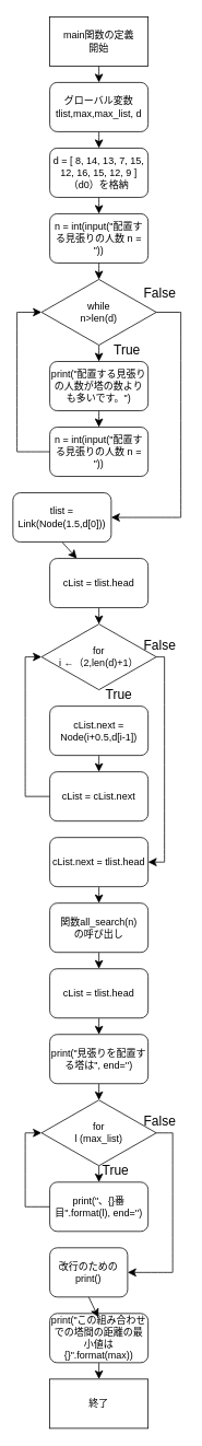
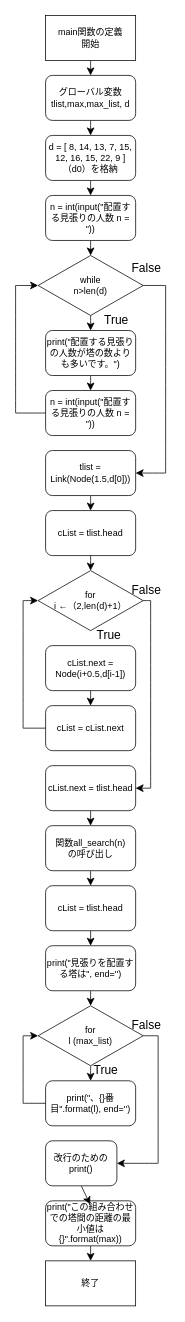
  <mxCell id="0" />
  <mxCell id="1" parent="0" />
  <mxCell id="2" style="edgeStyle=none;curved=1;rounded=0;orthogonalLoop=1;jettySize=auto;html=1;exitX=0.5;exitY=1;exitDx=0;exitDy=0;fontSize=12;startSize=8;endSize=8;" edge="1" parent="1" source="3" target="5"><mxGeometry relative="1" as="geometry" /></mxCell>
  <mxCell id="3" value="main関数の定義&lt;div&gt;開始&lt;/div&gt;" style="rounded=0;whiteSpace=wrap;html=1;" vertex="1" parent="1"><mxGeometry x="60" y="20" width="120" height="60" as="geometry" /></mxCell>
  <mxCell id="4" style="edgeStyle=none;curved=1;rounded=0;orthogonalLoop=1;jettySize=auto;html=1;exitX=0.5;exitY=1;exitDx=0;exitDy=0;entryX=0.5;entryY=0;entryDx=0;entryDy=0;fontSize=12;startSize=8;endSize=8;" edge="1" parent="1" source="5" target="9"><mxGeometry relative="1" as="geometry" /></mxCell>
  <mxCell id="5" value="グローバル変数&lt;div&gt;tlist,max,max_list, d&lt;br&gt;&lt;/div&gt;" style="rounded=1;whiteSpace=wrap;html=1;" vertex="1" parent="1"><mxGeometry x="60" y="100" width="120" height="60" as="geometry" /></mxCell>
  <mxCell id="6" style="edgeStyle=none;curved=1;rounded=0;orthogonalLoop=1;jettySize=auto;html=1;exitX=0.5;exitY=1;exitDx=0;exitDy=0;entryX=0.5;entryY=0;entryDx=0;entryDy=0;fontSize=12;startSize=8;endSize=8;" edge="1" parent="1" source="7" target="11"><mxGeometry relative="1" as="geometry" /></mxCell>
  <mxCell id="7" value="n = int(input(&quot;配置する見張りの人数 n = &quot;))" style="rounded=1;whiteSpace=wrap;html=1;" vertex="1" parent="1"><mxGeometry x="60" y="260" width="120" height="60" as="geometry" /></mxCell>
  <mxCell id="8" style="edgeStyle=none;curved=1;rounded=0;orthogonalLoop=1;jettySize=auto;html=1;exitX=0.5;exitY=1;exitDx=0;exitDy=0;entryX=0.5;entryY=0;entryDx=0;entryDy=0;fontSize=12;startSize=8;endSize=8;" edge="1" parent="1" source="9" target="7"><mxGeometry relative="1" as="geometry" /></mxCell>
- <mxCell id="9" value="d = [ 8, 14, 13, 7, 15, 12, 16, 15, 12, 9 ]（d0）を格納" style="rounded=1;whiteSpace=wrap;html=1;" vertex="1" parent="1"><mxGeometry x="60" y="180" width="120" height="60" as="geometry" /></mxCell>
+ <mxCell id="9" value="d = [ 8, 14, 13, 7, 15, 12, 16, 15, 22, 9 ]（d0）を格納" style="rounded=1;whiteSpace=wrap;html=1;" vertex="1" parent="1"><mxGeometry x="60" y="180" width="120" height="60" as="geometry" /></mxCell>
  <mxCell id="10" style="edgeStyle=none;curved=1;rounded=0;orthogonalLoop=1;jettySize=auto;html=1;exitX=0.5;exitY=1;exitDx=0;exitDy=0;entryX=0.5;entryY=0;entryDx=0;entryDy=0;fontSize=12;startSize=8;endSize=8;" edge="1" parent="1" source="11" target="13"><mxGeometry relative="1" as="geometry" /></mxCell>
  <mxCell id="11" value="while&lt;div&gt;n&amp;gt;len(d)&lt;br&gt;&lt;/div&gt;" style="rhombus;whiteSpace=wrap;html=1;" vertex="1" parent="1"><mxGeometry x="50" y="340" width="140" height="80" as="geometry" /></mxCell>
  <mxCell id="12" style="edgeStyle=none;curved=1;rounded=0;orthogonalLoop=1;jettySize=auto;html=1;exitX=0.5;exitY=1;exitDx=0;exitDy=0;entryX=0.5;entryY=0;entryDx=0;entryDy=0;fontSize=12;startSize=8;endSize=8;" edge="1" parent="1" source="13" target="14"><mxGeometry relative="1" as="geometry" /></mxCell>
  <mxCell id="13" value="print(&quot;配置する見張りの人数が塔の数よりも多いです。&quot;)" style="rounded=1;whiteSpace=wrap;html=1;" vertex="1" parent="1"><mxGeometry x="60" y="440" width="120" height="60" as="geometry" /></mxCell>
  <mxCell id="14" value="n = int(input(&quot;配置する見張りの人数 n = &quot;))" style="rounded=1;whiteSpace=wrap;html=1;" vertex="1" parent="1"><mxGeometry x="60" y="520" width="120" height="60" as="geometry" /></mxCell>
  <mxCell id="15" style="edgeStyle=none;curved=1;rounded=0;orthogonalLoop=1;jettySize=auto;html=1;exitX=0;exitY=0.5;exitDx=0;exitDy=0;fontSize=12;startSize=8;endSize=8;" edge="1" parent="1" source="14" target="14"><mxGeometry relative="1" as="geometry" /></mxCell>
  <mxCell id="16" value="" style="endArrow=none;html=1;rounded=0;fontSize=12;startSize=8;endSize=8;curved=1;exitX=0;exitY=0.5;exitDx=0;exitDy=0;" edge="1" parent="1" source="14"><mxGeometry width="50" height="50" relative="1" as="geometry"><mxPoint x="-30" y="460" as="sourcePoint" /><mxPoint x="20" y="550" as="targetPoint" /></mxGeometry></mxCell>
  <mxCell id="17" value="" style="endArrow=none;html=1;rounded=0;fontSize=12;startSize=8;endSize=8;curved=1;" edge="1" parent="1"><mxGeometry width="50" height="50" relative="1" as="geometry"><mxPoint x="20" y="550" as="sourcePoint" /><mxPoint x="20" y="380" as="targetPoint" /></mxGeometry></mxCell>
  <mxCell id="18" value="" style="endArrow=classic;html=1;rounded=0;fontSize=12;startSize=8;endSize=8;curved=1;entryX=0;entryY=0.5;entryDx=0;entryDy=0;" edge="1" parent="1" target="11"><mxGeometry width="50" height="50" relative="1" as="geometry"><mxPoint x="20" y="380" as="sourcePoint" /><mxPoint x="20" y="410" as="targetPoint" /></mxGeometry></mxCell>
  <mxCell id="19" style="edgeStyle=none;curved=1;rounded=0;orthogonalLoop=1;jettySize=auto;html=1;exitX=0.5;exitY=1;exitDx=0;exitDy=0;fontSize=12;startSize=8;endSize=8;" edge="1" parent="1" source="20" target="27"><mxGeometry relative="1" as="geometry" /></mxCell>
- <mxCell id="20" value="tlist = Link(Node(1.5,d[0]))" style="rounded=1;whiteSpace=wrap;html=1;" vertex="1" parent="1"><mxGeometry x="15" y="600" width="120" height="60" as="geometry" /></mxCell>
+ <mxCell id="20" value="tlist = Link(Node(1.5,d[0]))" style="rounded=1;whiteSpace=wrap;html=1;" vertex="1" parent="1"><mxGeometry x="60" y="600" width="120" height="60" as="geometry" /></mxCell>
  <mxCell id="21" value="" style="endArrow=none;html=1;rounded=0;fontSize=12;startSize=8;endSize=8;curved=1;entryX=1;entryY=0.5;entryDx=0;entryDy=0;" edge="1" parent="1" target="11"><mxGeometry width="50" height="50" relative="1" as="geometry"><mxPoint x="220" y="380" as="sourcePoint" /><mxPoint x="190" y="420" as="targetPoint" /></mxGeometry></mxCell>
  <mxCell id="22" value="" style="endArrow=none;html=1;rounded=0;fontSize=12;startSize=8;endSize=8;curved=1;" edge="1" parent="1"><mxGeometry width="50" height="50" relative="1" as="geometry"><mxPoint x="220" y="630" as="sourcePoint" /><mxPoint x="220" y="380" as="targetPoint" /></mxGeometry></mxCell>
  <mxCell id="23" value="" style="endArrow=classic;html=1;rounded=0;fontSize=12;startSize=8;endSize=8;curved=1;entryX=1;entryY=0.5;entryDx=0;entryDy=0;" edge="1" parent="1" target="20"><mxGeometry width="50" height="50" relative="1" as="geometry"><mxPoint x="220" y="630" as="sourcePoint" /><mxPoint x="190" y="420" as="targetPoint" /></mxGeometry></mxCell>
  <mxCell id="24" value="False" style="text;html=1;align=center;verticalAlign=middle;resizable=0;points=[];autosize=1;strokeColor=none;fillColor=none;fontSize=16;" vertex="1" parent="1"><mxGeometry x="164" y="341" width="60" height="30" as="geometry" /></mxCell>
  <mxCell id="25" value="True" style="text;html=1;align=center;verticalAlign=middle;resizable=0;points=[];autosize=1;strokeColor=none;fillColor=none;fontSize=16;" vertex="1" parent="1"><mxGeometry x="124" y="411" width="60" height="30" as="geometry" /></mxCell>
  <mxCell id="26" style="edgeStyle=none;curved=1;rounded=0;orthogonalLoop=1;jettySize=auto;html=1;exitX=0.5;exitY=1;exitDx=0;exitDy=0;entryX=0.5;entryY=0;entryDx=0;entryDy=0;fontSize=12;startSize=8;endSize=8;" edge="1" parent="1" source="27" target="28"><mxGeometry relative="1" as="geometry" /></mxCell>
  <mxCell id="27" value="cList = tlist.head" style="rounded=1;whiteSpace=wrap;html=1;" vertex="1" parent="1"><mxGeometry x="60" y="680" width="120" height="60" as="geometry" /></mxCell>
  <mxCell id="28" value="for&lt;div&gt;i ←（2,len(d)+1）&lt;/div&gt;" style="rhombus;whiteSpace=wrap;html=1;" vertex="1" parent="1"><mxGeometry x="50" y="760" width="140" height="80" as="geometry" /></mxCell>
  <mxCell id="29" style="edgeStyle=none;curved=1;rounded=0;orthogonalLoop=1;jettySize=auto;html=1;exitX=0.5;exitY=1;exitDx=0;exitDy=0;entryX=0.5;entryY=0;entryDx=0;entryDy=0;fontSize=12;startSize=8;endSize=8;" edge="1" parent="1" source="30" target="31"><mxGeometry relative="1" as="geometry" /></mxCell>
  <mxCell id="30" value="cList.next = Node(i+0.5,d[i-1])" style="rounded=1;whiteSpace=wrap;html=1;" vertex="1" parent="1"><mxGeometry x="60" y="860" width="120" height="60" as="geometry" /></mxCell>
  <mxCell id="31" value="cList = cList.next" style="rounded=1;whiteSpace=wrap;html=1;" vertex="1" parent="1"><mxGeometry x="60" y="940" width="120" height="60" as="geometry" /></mxCell>
  <mxCell id="32" style="edgeStyle=none;curved=1;rounded=0;orthogonalLoop=1;jettySize=auto;html=1;exitX=0.5;exitY=1;exitDx=0;exitDy=0;entryX=0.5;entryY=0;entryDx=0;entryDy=0;fontSize=12;startSize=8;endSize=8;" edge="1" parent="1" source="33" target="41"><mxGeometry relative="1" as="geometry" /></mxCell>
  <mxCell id="33" value="cList.next = tlist.head" style="rounded=1;whiteSpace=wrap;html=1;" vertex="1" parent="1"><mxGeometry x="60" y="1020" width="120" height="60" as="geometry" /></mxCell>
  <mxCell id="34" value="" style="endArrow=none;html=1;rounded=0;fontSize=12;startSize=8;endSize=8;curved=1;exitX=0;exitY=0.5;exitDx=0;exitDy=0;" edge="1" parent="1" source="31"><mxGeometry width="50" height="50" relative="1" as="geometry"><mxPoint x="60" y="960" as="sourcePoint" /><mxPoint x="30" y="970" as="targetPoint" /></mxGeometry></mxCell>
  <mxCell id="35" value="" style="endArrow=none;html=1;rounded=0;fontSize=12;startSize=8;endSize=8;curved=1;" edge="1" parent="1"><mxGeometry width="50" height="50" relative="1" as="geometry"><mxPoint x="30" y="970" as="sourcePoint" /><mxPoint x="30" y="800" as="targetPoint" /></mxGeometry></mxCell>
  <mxCell id="36" value="" style="endArrow=classic;html=1;rounded=0;fontSize=12;startSize=8;endSize=8;curved=1;entryX=0;entryY=0.5;entryDx=0;entryDy=0;" edge="1" parent="1" target="28"><mxGeometry width="50" height="50" relative="1" as="geometry"><mxPoint x="30" y="800" as="sourcePoint" /><mxPoint x="110" y="910" as="targetPoint" /></mxGeometry></mxCell>
  <mxCell id="37" value="" style="endArrow=none;html=1;rounded=0;fontSize=12;startSize=8;endSize=8;curved=1;entryX=1;entryY=0.5;entryDx=0;entryDy=0;" edge="1" parent="1" target="28"><mxGeometry width="50" height="50" relative="1" as="geometry"><mxPoint x="200" y="800" as="sourcePoint" /><mxPoint x="110" y="980" as="targetPoint" /></mxGeometry></mxCell>
  <mxCell id="38" value="" style="endArrow=none;html=1;rounded=0;fontSize=12;startSize=8;endSize=8;curved=1;" edge="1" parent="1"><mxGeometry width="50" height="50" relative="1" as="geometry"><mxPoint x="200" y="1050" as="sourcePoint" /><mxPoint x="200" y="800" as="targetPoint" /></mxGeometry></mxCell>
  <mxCell id="39" value="" style="endArrow=classic;html=1;rounded=0;fontSize=12;startSize=8;endSize=8;curved=1;entryX=1;entryY=0.5;entryDx=0;entryDy=0;" edge="1" parent="1" target="33"><mxGeometry width="50" height="50" relative="1" as="geometry"><mxPoint x="200" y="1050" as="sourcePoint" /><mxPoint x="110" y="980" as="targetPoint" /></mxGeometry></mxCell>
  <mxCell id="40" style="edgeStyle=none;curved=1;rounded=0;orthogonalLoop=1;jettySize=auto;html=1;exitX=0.5;exitY=1;exitDx=0;exitDy=0;entryX=0.5;entryY=0;entryDx=0;entryDy=0;fontSize=12;startSize=8;endSize=8;" edge="1" parent="1" source="41" target="43"><mxGeometry relative="1" as="geometry" /></mxCell>
  <mxCell id="41" value="関数all_search(n)&lt;div&gt;の呼び出し&lt;/div&gt;" style="rounded=1;whiteSpace=wrap;html=1;" vertex="1" parent="1"><mxGeometry x="60" y="1100" width="120" height="60" as="geometry" /></mxCell>
  <mxCell id="42" style="edgeStyle=none;curved=1;rounded=0;orthogonalLoop=1;jettySize=auto;html=1;exitX=0.5;exitY=1;exitDx=0;exitDy=0;fontSize=12;startSize=8;endSize=8;" edge="1" parent="1" source="43" target="45"><mxGeometry relative="1" as="geometry" /></mxCell>
  <mxCell id="43" value="cList = tlist.head" style="rounded=1;whiteSpace=wrap;html=1;" vertex="1" parent="1"><mxGeometry x="60" y="1180" width="120" height="60" as="geometry" /></mxCell>
  <mxCell id="44" style="edgeStyle=none;curved=1;rounded=0;orthogonalLoop=1;jettySize=auto;html=1;exitX=0.5;exitY=1;exitDx=0;exitDy=0;entryX=0.5;entryY=0;entryDx=0;entryDy=0;fontSize=12;startSize=8;endSize=8;" edge="1" parent="1" source="45" target="47"><mxGeometry relative="1" as="geometry" /></mxCell>
  <mxCell id="45" value="print(&quot;見張りを配置する塔は&quot;, end='')" style="rounded=1;whiteSpace=wrap;html=1;" vertex="1" parent="1"><mxGeometry x="60" y="1260" width="120" height="60" as="geometry" /></mxCell>
  <mxCell id="46" style="edgeStyle=none;curved=1;rounded=0;orthogonalLoop=1;jettySize=auto;html=1;exitX=0.5;exitY=1;exitDx=0;exitDy=0;entryX=0.5;entryY=0;entryDx=0;entryDy=0;fontSize=12;startSize=8;endSize=8;" edge="1" parent="1" source="47" target="48"><mxGeometry relative="1" as="geometry" /></mxCell>
  <mxCell id="47" value="for&lt;div&gt;l (max_list)&lt;/div&gt;" style="rhombus;whiteSpace=wrap;html=1;" vertex="1" parent="1"><mxGeometry x="50" y="1340" width="140" height="80" as="geometry" /></mxCell>
  <mxCell id="48" value="print(&quot;、{}番目&quot;.format(l), end='')" style="rounded=1;whiteSpace=wrap;html=1;" vertex="1" parent="1"><mxGeometry x="60" y="1440" width="120" height="60" as="geometry" /></mxCell>
  <mxCell id="49" value="" style="endArrow=none;html=1;rounded=0;fontSize=12;startSize=8;endSize=8;curved=1;entryX=0;entryY=0.5;entryDx=0;entryDy=0;" edge="1" parent="1" target="48"><mxGeometry width="50" height="50" relative="1" as="geometry"><mxPoint x="30" y="1470" as="sourcePoint" /><mxPoint x="110" y="1490" as="targetPoint" /></mxGeometry></mxCell>
  <mxCell id="50" value="" style="endArrow=none;html=1;rounded=0;fontSize=12;startSize=8;endSize=8;curved=1;" edge="1" parent="1"><mxGeometry width="50" height="50" relative="1" as="geometry"><mxPoint x="30" y="1380" as="sourcePoint" /><mxPoint x="30" y="1470" as="targetPoint" /></mxGeometry></mxCell>
  <mxCell id="51" value="" style="endArrow=classic;html=1;rounded=0;fontSize=12;startSize=8;endSize=8;curved=1;entryX=0;entryY=0.5;entryDx=0;entryDy=0;" edge="1" parent="1" target="47"><mxGeometry width="50" height="50" relative="1" as="geometry"><mxPoint x="30" y="1380" as="sourcePoint" /><mxPoint x="110" y="1490" as="targetPoint" /></mxGeometry></mxCell>
  <mxCell id="52" value="改行のための&lt;div&gt;print()&lt;br&gt;&lt;/div&gt;" style="rounded=1;whiteSpace=wrap;html=1;" vertex="1" parent="1"><mxGeometry x="60" y="1520" width="95" height="60" as="geometry" /></mxCell>
  <mxCell id="53" style="edgeStyle=none;curved=1;rounded=0;orthogonalLoop=1;jettySize=auto;html=1;exitX=0.5;exitY=1;exitDx=0;exitDy=0;fontSize=12;startSize=8;endSize=8;" edge="1" parent="1" source="54" target="59"><mxGeometry relative="1" as="geometry" /></mxCell>
  <mxCell id="54" value="print(&quot;この組み合わせでの塔間の距離の最小値は {}&quot;.format(max))" style="rounded=1;whiteSpace=wrap;html=1;" vertex="1" parent="1"><mxGeometry x="60" y="1600" width="120" height="60" as="geometry" /></mxCell>
  <mxCell id="55" value="" style="endArrow=none;html=1;rounded=0;fontSize=12;startSize=8;endSize=8;curved=1;entryX=1;entryY=0.5;entryDx=0;entryDy=0;" edge="1" parent="1" target="47"><mxGeometry width="50" height="50" relative="1" as="geometry"><mxPoint x="210" y="1380" as="sourcePoint" /><mxPoint x="110" y="1430" as="targetPoint" /></mxGeometry></mxCell>
  <mxCell id="56" value="" style="endArrow=none;html=1;rounded=0;fontSize=12;startSize=8;endSize=8;curved=1;" edge="1" parent="1"><mxGeometry width="50" height="50" relative="1" as="geometry"><mxPoint x="210" y="1550" as="sourcePoint" /><mxPoint x="210" y="1380" as="targetPoint" /></mxGeometry></mxCell>
  <mxCell id="57" value="" style="endArrow=classic;html=1;rounded=0;fontSize=12;startSize=8;endSize=8;curved=1;entryX=1;entryY=0.5;entryDx=0;entryDy=0;" edge="1" parent="1" target="52"><mxGeometry width="50" height="50" relative="1" as="geometry"><mxPoint x="210" y="1550" as="sourcePoint" /><mxPoint x="110" y="1430" as="targetPoint" /></mxGeometry></mxCell>
  <mxCell id="58" style="edgeStyle=none;curved=1;rounded=0;orthogonalLoop=1;jettySize=auto;html=1;exitX=0.5;exitY=1;exitDx=0;exitDy=0;entryX=0.494;entryY=0.078;entryDx=0;entryDy=0;entryPerimeter=0;fontSize=12;startSize=8;endSize=8;" edge="1" parent="1" source="52" target="54"><mxGeometry relative="1" as="geometry" /></mxCell>
  <mxCell id="59" value="終了" style="rounded=0;whiteSpace=wrap;html=1;" vertex="1" parent="1"><mxGeometry x="60" y="1680" width="120" height="60" as="geometry" /></mxCell>
  <mxCell id="60" value="False" style="text;html=1;align=center;verticalAlign=middle;resizable=0;points=[];autosize=1;strokeColor=none;fillColor=none;fontSize=16;" vertex="1" parent="1"><mxGeometry x="164" y="1351" width="60" height="30" as="geometry" /></mxCell>
  <mxCell id="61" value="True" style="text;html=1;align=center;verticalAlign=middle;resizable=0;points=[];autosize=1;strokeColor=none;fillColor=none;fontSize=16;" vertex="1" parent="1"><mxGeometry x="110" y="1410" width="60" height="30" as="geometry" /></mxCell>
  <mxCell id="62" value="False" style="text;html=1;align=center;verticalAlign=middle;resizable=0;points=[];autosize=1;strokeColor=none;fillColor=none;fontSize=16;" vertex="1" parent="1"><mxGeometry x="164" y="771" width="60" height="30" as="geometry" /></mxCell>
  <mxCell id="63" value="True" style="text;html=1;align=center;verticalAlign=middle;resizable=0;points=[];autosize=1;strokeColor=none;fillColor=none;fontSize=16;" vertex="1" parent="1"><mxGeometry x="114" y="831" width="60" height="30" as="geometry" /></mxCell>
